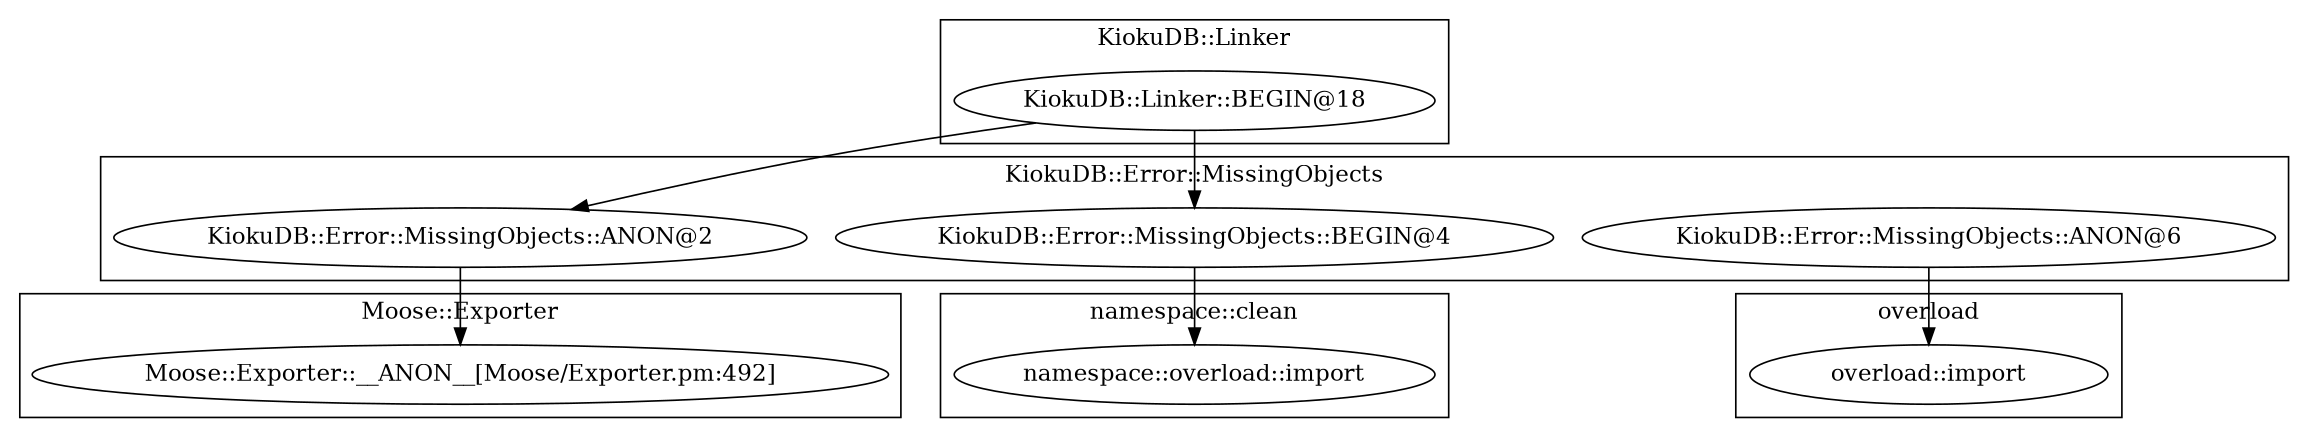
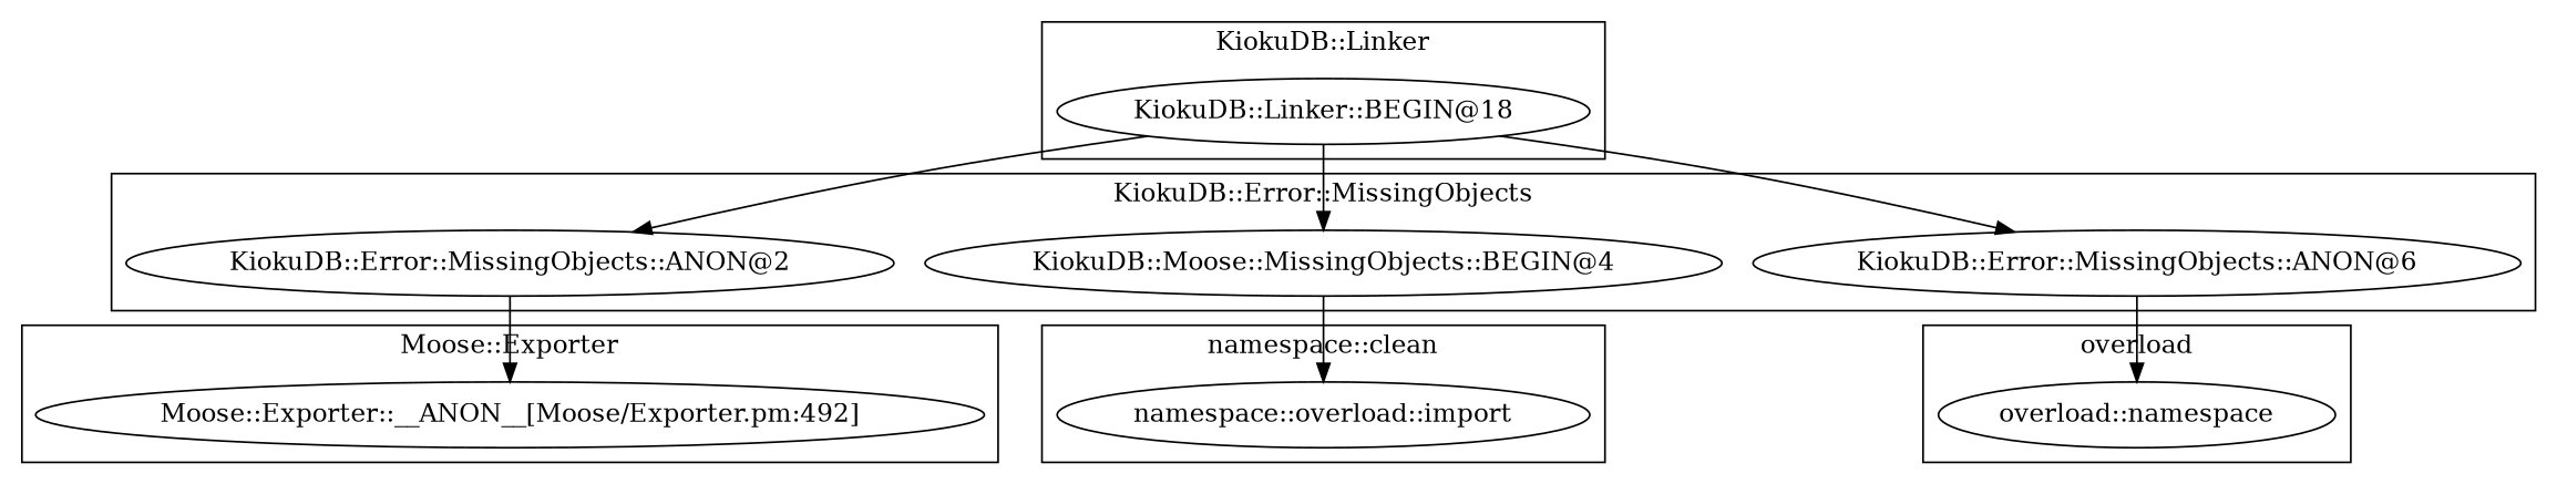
  digraph {
    n1 [label="namespace::overload::import"]
    "KiokuDB::Linker::BEGIN@18"
    n3 [label="KiokuDB::Error::MissingObjects::ANON@2"]
-   "KiokuDB::Error::MissingObjects::BEGIN@4"
+   "KiokuDB::Error::MissingObjects::BEGIN@4" [label="KiokuDB::Moose::MissingObjects::BEGIN@4"]
    n5 [label="KiokuDB::Error::MissingObjects::ANON@6"]
-   "overload::import"
+   "overload::import" [label="overload::namespace"]
    "Moose::Exporter::__ANON__[Moose/Exporter.pm:492]"
    subgraph cluster_1 {
      label="namespace::clean"
      n1
    }
    subgraph cluster_2 {
      label="KiokuDB::Linker"
      "KiokuDB::Linker::BEGIN@18"
    }
    subgraph cluster_3 {
      label="KiokuDB::Error::MissingObjects"
      n3
      "KiokuDB::Error::MissingObjects::BEGIN@4"
      n5
    }
    subgraph cluster_4 {
      label=overload
      "overload::import"
    }
    subgraph cluster_5 {
      label="Moose::Exporter"
      "Moose::Exporter::__ANON__[Moose/Exporter.pm:492]"
    }
    "KiokuDB::Linker::BEGIN@18" -> n3
    "KiokuDB::Linker::BEGIN@18" -> "KiokuDB::Error::MissingObjects::BEGIN@4"
+   "KiokuDB::Linker::BEGIN@18" -> n5
    n3 -> "Moose::Exporter::__ANON__[Moose/Exporter.pm:492]"
    "KiokuDB::Error::MissingObjects::BEGIN@4" -> n1
    n5 -> "overload::import"
  }
